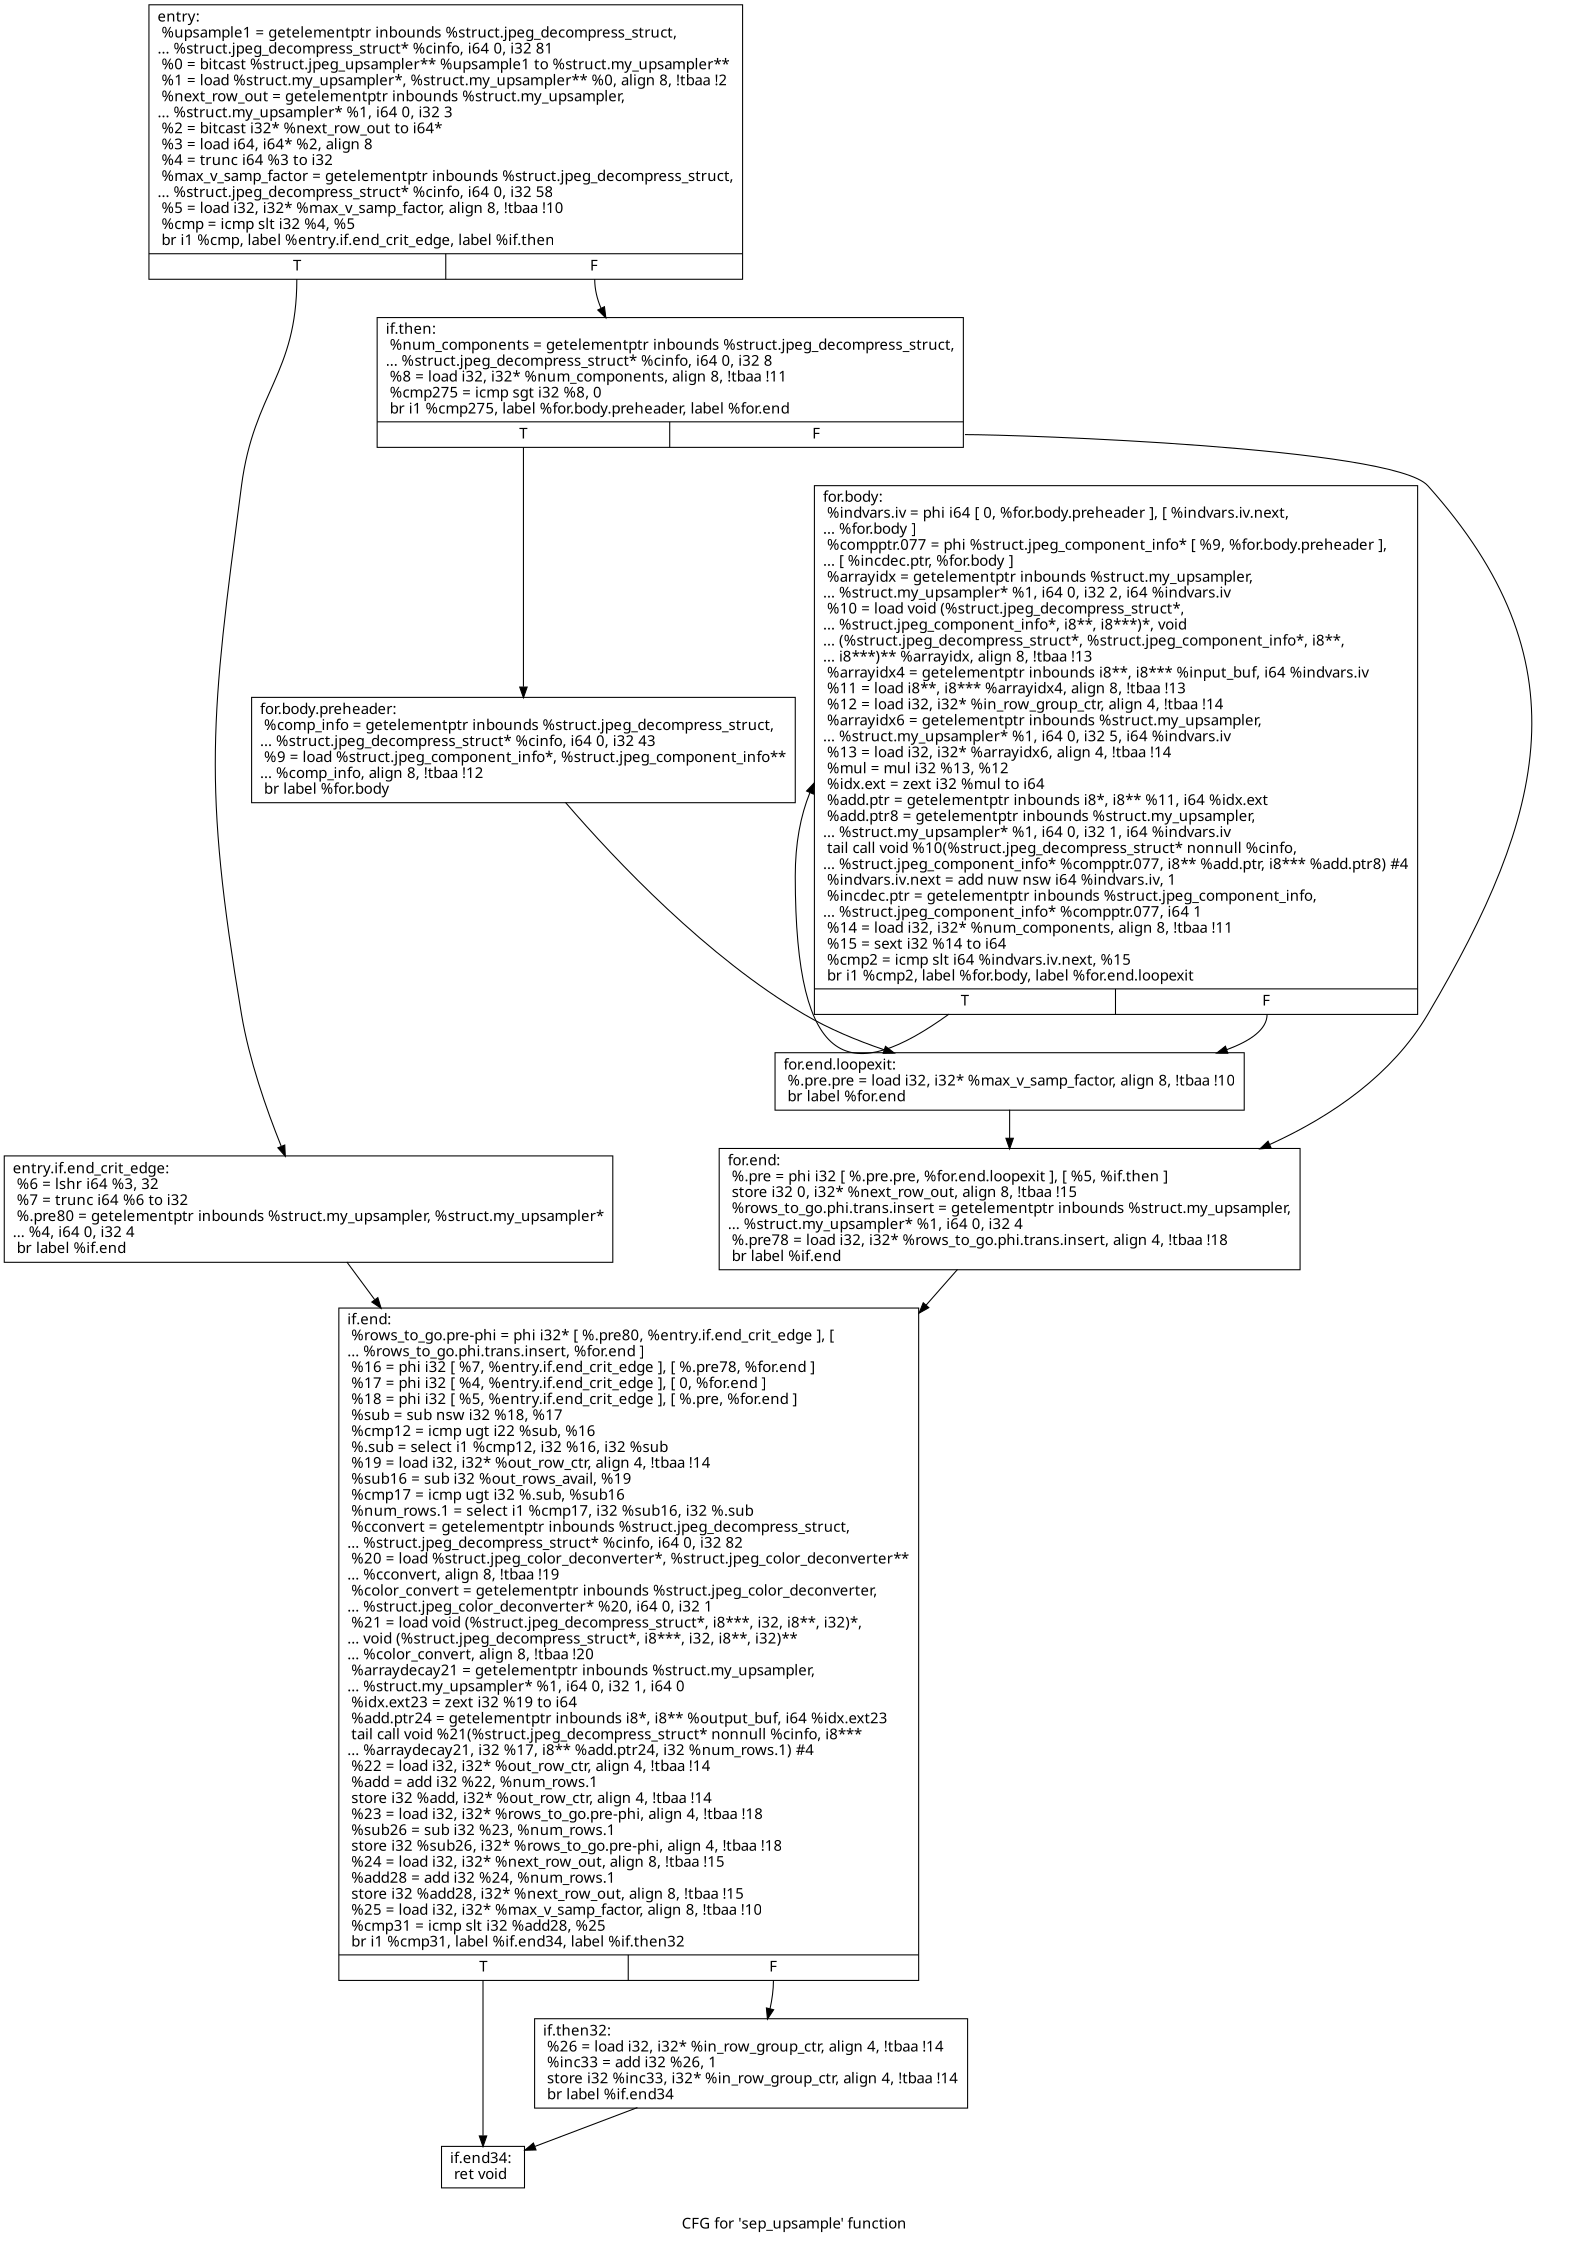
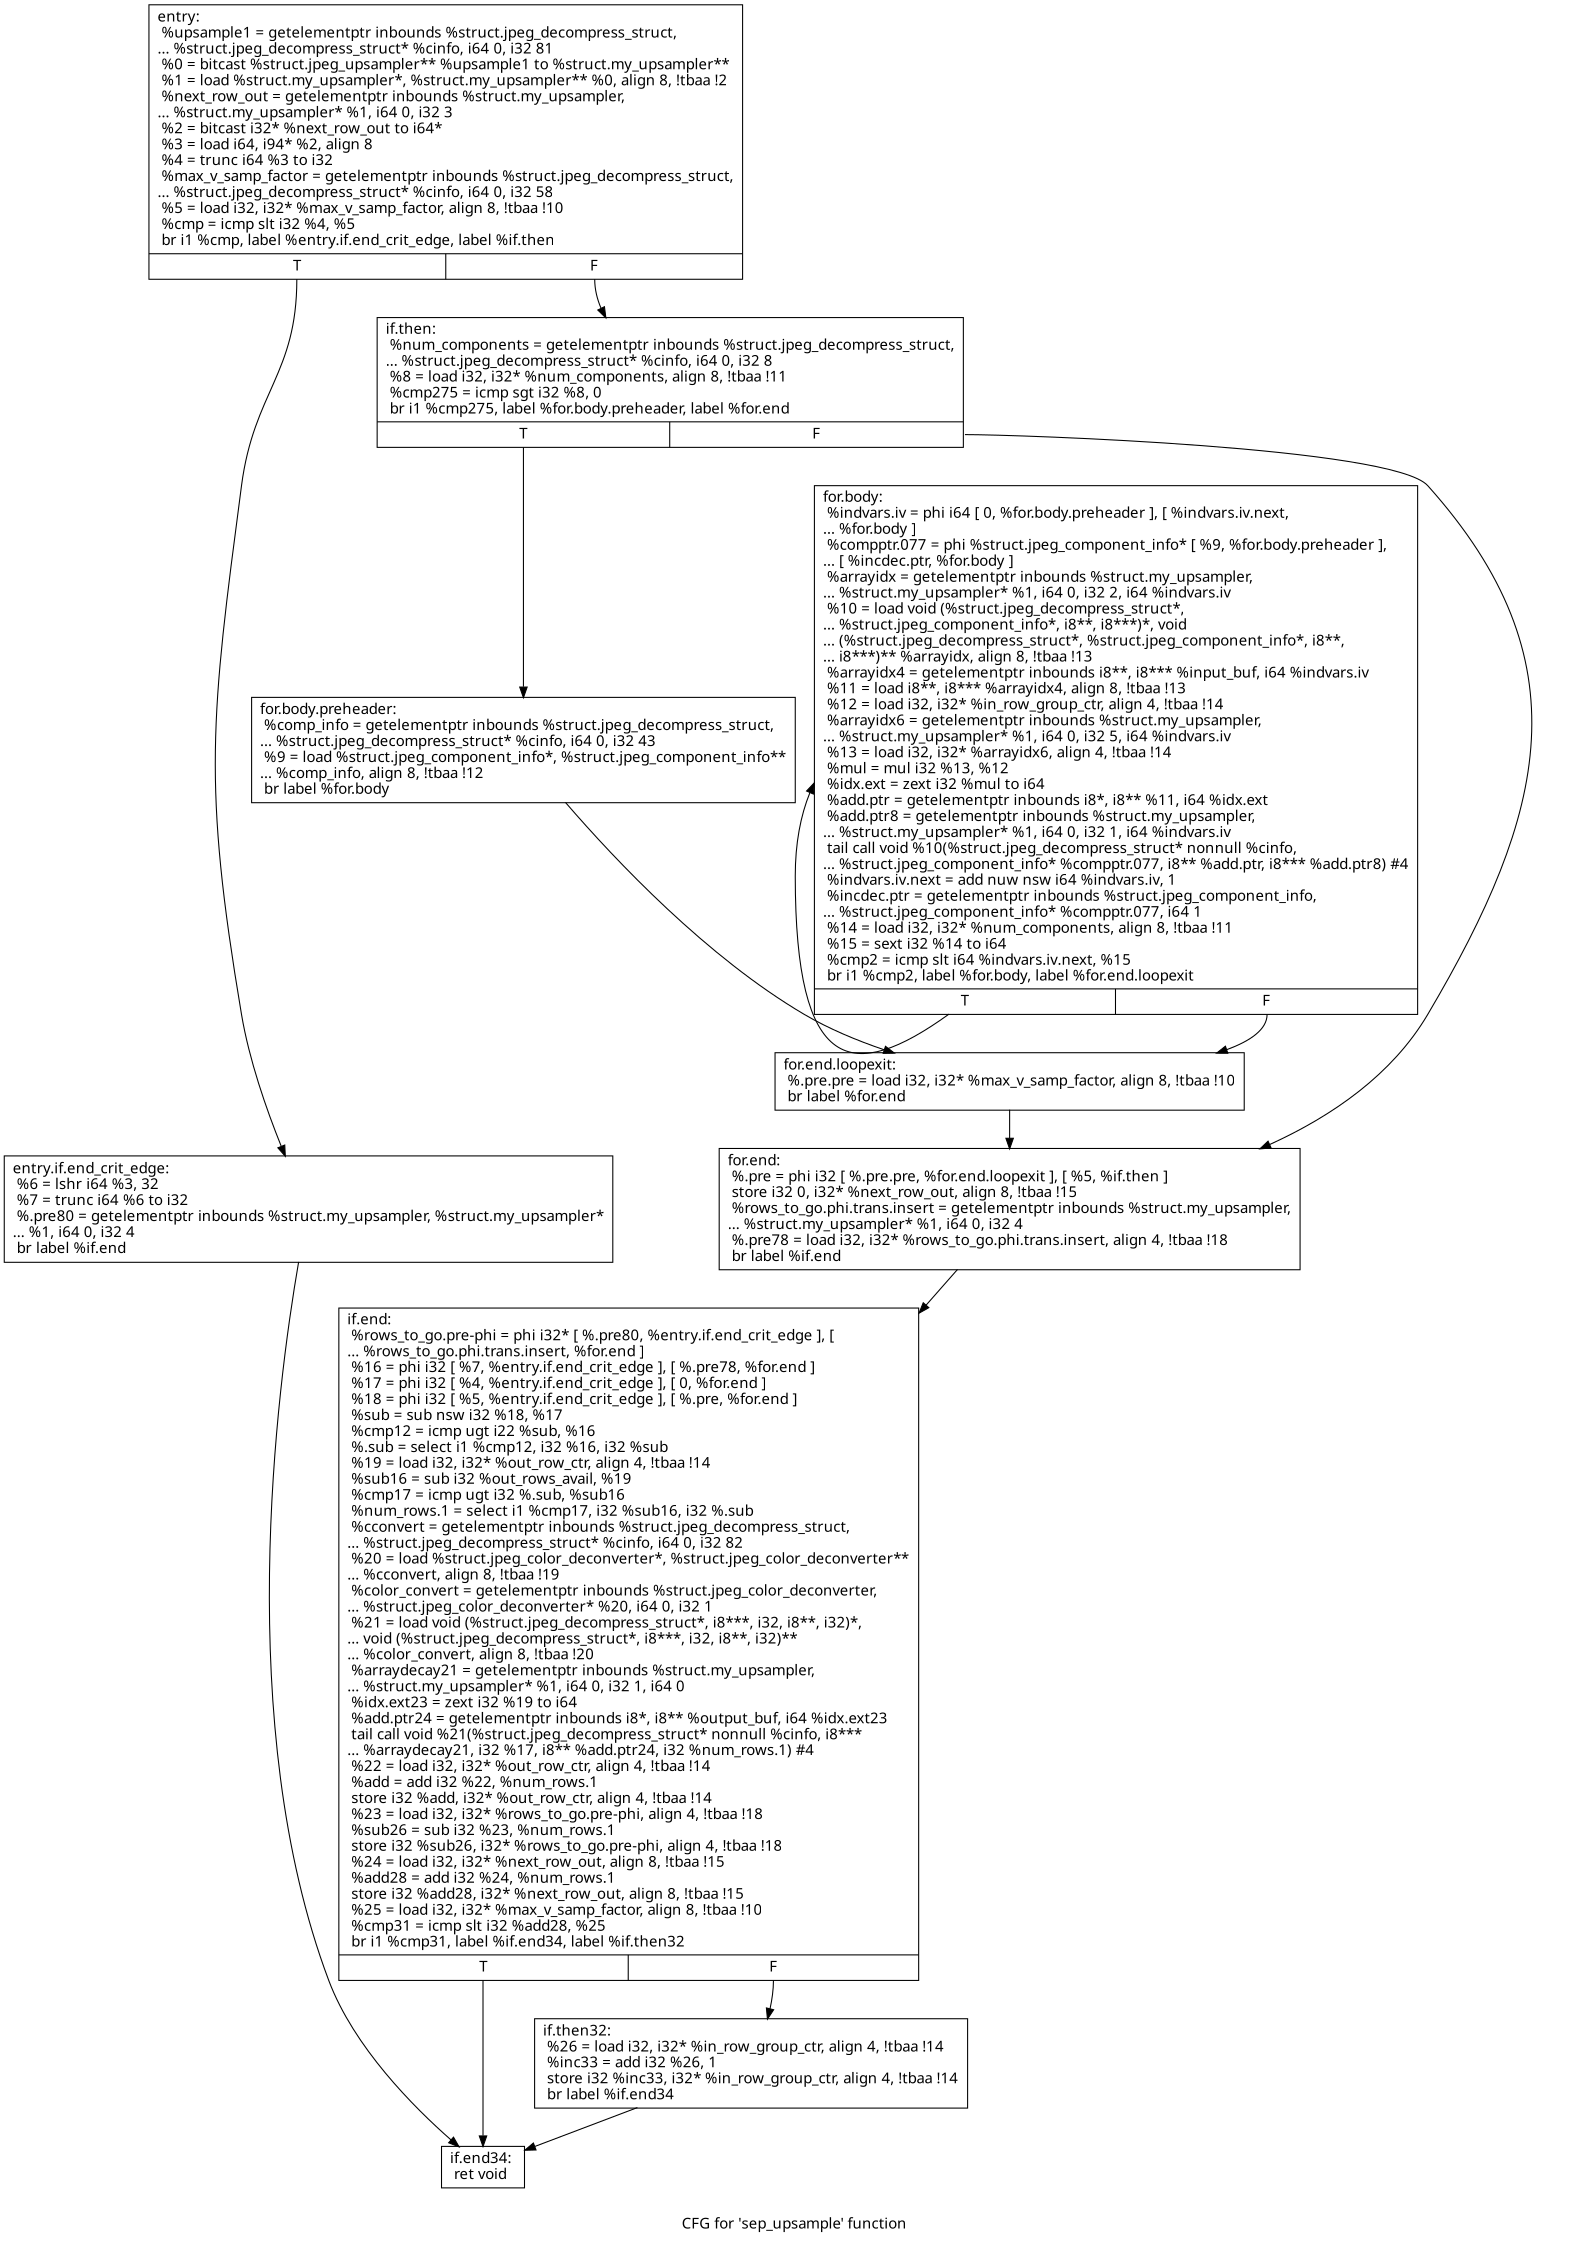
  digraph {
    fontname="Noto Sans"
    label="CFG for 'sep_upsample' function"
    node [fontname="Noto Sans" shape=record]
    edge [fontname="Noto Sans"]
-   n1 [label="{entry:\l  %upsample1 = getelementptr inbounds %struct.jpeg_decompress_struct,\l... %struct.jpeg_decompress_struct* %cinfo, i64 0, i32 81\l  %0 = bitcast %struct.jpeg_upsampler** %upsample1 to %struct.my_upsampler**\l  %1 = load %struct.my_upsampler*, %struct.my_upsampler** %0, align 8, !tbaa !2\l  %next_row_out = getelementptr inbounds %struct.my_upsampler,\l... %struct.my_upsampler* %1, i64 0, i32 3\l  %2 = bitcast i32* %next_row_out to i64*\l  %3 = load i64, i64* %2, align 8\l  %4 = trunc i64 %3 to i32\l  %max_v_samp_factor = getelementptr inbounds %struct.jpeg_decompress_struct,\l... %struct.jpeg_decompress_struct* %cinfo, i64 0, i32 58\l  %5 = load i32, i32* %max_v_samp_factor, align 8, !tbaa !10\l  %cmp = icmp slt i32 %4, %5\l  br i1 %cmp, label %entry.if.end_crit_edge, label %if.then\l|{<s0>T|<s1>F}}"]
-   n2 [label="{entry.if.end_crit_edge:                           \l  %6 = lshr i64 %3, 32\l  %7 = trunc i64 %6 to i32\l  %.pre80 = getelementptr inbounds %struct.my_upsampler, %struct.my_upsampler*\l... %4, i64 0, i32 4\l  br label %if.end\l}"]
+   n1 [label="{entry:\l  %upsample1 = getelementptr inbounds %struct.jpeg_decompress_struct,\l... %struct.jpeg_decompress_struct* %cinfo, i64 0, i32 81\l  %0 = bitcast %struct.jpeg_upsampler** %upsample1 to %struct.my_upsampler**\l  %1 = load %struct.my_upsampler*, %struct.my_upsampler** %0, align 8, !tbaa !2\l  %next_row_out = getelementptr inbounds %struct.my_upsampler,\l... %struct.my_upsampler* %1, i64 0, i32 3\l  %2 = bitcast i32* %next_row_out to i64*\l  %3 = load i64, i94* %2, align 8\l  %4 = trunc i64 %3 to i32\l  %max_v_samp_factor = getelementptr inbounds %struct.jpeg_decompress_struct,\l... %struct.jpeg_decompress_struct* %cinfo, i64 0, i32 58\l  %5 = load i32, i32* %max_v_samp_factor, align 8, !tbaa !10\l  %cmp = icmp slt i32 %4, %5\l  br i1 %cmp, label %entry.if.end_crit_edge, label %if.then\l|{<s0>T|<s1>F}}"]
+   n2 [label="{entry.if.end_crit_edge:                           \l  %6 = lshr i64 %3, 32\l  %7 = trunc i64 %6 to i32\l  %.pre80 = getelementptr inbounds %struct.my_upsampler, %struct.my_upsampler*\l... %1, i64 0, i32 4\l  br label %if.end\l}"]
    n3 [label="{if.then:                                          \l  %num_components = getelementptr inbounds %struct.jpeg_decompress_struct,\l... %struct.jpeg_decompress_struct* %cinfo, i64 0, i32 8\l  %8 = load i32, i32* %num_components, align 8, !tbaa !11\l  %cmp275 = icmp sgt i32 %8, 0\l  br i1 %cmp275, label %for.body.preheader, label %for.end\l|{<s0>T|<s1>F}}"]
    n4 [label="{if.end:                                           \l  %rows_to_go.pre-phi = phi i32* [ %.pre80, %entry.if.end_crit_edge ], [\l... %rows_to_go.phi.trans.insert, %for.end ]\l  %16 = phi i32 [ %7, %entry.if.end_crit_edge ], [ %.pre78, %for.end ]\l  %17 = phi i32 [ %4, %entry.if.end_crit_edge ], [ 0, %for.end ]\l  %18 = phi i32 [ %5, %entry.if.end_crit_edge ], [ %.pre, %for.end ]\l  %sub = sub nsw i32 %18, %17\l  %cmp12 = icmp ugt i22 %sub, %16\l  %.sub = select i1 %cmp12, i32 %16, i32 %sub\l  %19 = load i32, i32* %out_row_ctr, align 4, !tbaa !14\l  %sub16 = sub i32 %out_rows_avail, %19\l  %cmp17 = icmp ugt i32 %.sub, %sub16\l  %num_rows.1 = select i1 %cmp17, i32 %sub16, i32 %.sub\l  %cconvert = getelementptr inbounds %struct.jpeg_decompress_struct,\l... %struct.jpeg_decompress_struct* %cinfo, i64 0, i32 82\l  %20 = load %struct.jpeg_color_deconverter*, %struct.jpeg_color_deconverter**\l... %cconvert, align 8, !tbaa !19\l  %color_convert = getelementptr inbounds %struct.jpeg_color_deconverter,\l... %struct.jpeg_color_deconverter* %20, i64 0, i32 1\l  %21 = load void (%struct.jpeg_decompress_struct*, i8***, i32, i8**, i32)*,\l... void (%struct.jpeg_decompress_struct*, i8***, i32, i8**, i32)**\l... %color_convert, align 8, !tbaa !20\l  %arraydecay21 = getelementptr inbounds %struct.my_upsampler,\l... %struct.my_upsampler* %1, i64 0, i32 1, i64 0\l  %idx.ext23 = zext i32 %19 to i64\l  %add.ptr24 = getelementptr inbounds i8*, i8** %output_buf, i64 %idx.ext23\l  tail call void %21(%struct.jpeg_decompress_struct* nonnull %cinfo, i8***\l... %arraydecay21, i32 %17, i8** %add.ptr24, i32 %num_rows.1) #4\l  %22 = load i32, i32* %out_row_ctr, align 4, !tbaa !14\l  %add = add i32 %22, %num_rows.1\l  store i32 %add, i32* %out_row_ctr, align 4, !tbaa !14\l  %23 = load i32, i32* %rows_to_go.pre-phi, align 4, !tbaa !18\l  %sub26 = sub i32 %23, %num_rows.1\l  store i32 %sub26, i32* %rows_to_go.pre-phi, align 4, !tbaa !18\l  %24 = load i32, i32* %next_row_out, align 8, !tbaa !15\l  %add28 = add i32 %24, %num_rows.1\l  store i32 %add28, i32* %next_row_out, align 8, !tbaa !15\l  %25 = load i32, i32* %max_v_samp_factor, align 8, !tbaa !10\l  %cmp31 = icmp slt i32 %add28, %25\l  br i1 %cmp31, label %if.end34, label %if.then32\l|{<s0>T|<s1>F}}"]
    n5 [label="{for.body.preheader:                               \l  %comp_info = getelementptr inbounds %struct.jpeg_decompress_struct,\l... %struct.jpeg_decompress_struct* %cinfo, i64 0, i32 43\l  %9 = load %struct.jpeg_component_info*, %struct.jpeg_component_info**\l... %comp_info, align 8, !tbaa !12\l  br label %for.body\l}"]
    n6 [label="{for.end:                                          \l  %.pre = phi i32 [ %.pre.pre, %for.end.loopexit ], [ %5, %if.then ]\l  store i32 0, i32* %next_row_out, align 8, !tbaa !15\l  %rows_to_go.phi.trans.insert = getelementptr inbounds %struct.my_upsampler,\l... %struct.my_upsampler* %1, i64 0, i32 4\l  %.pre78 = load i32, i32* %rows_to_go.phi.trans.insert, align 4, !tbaa !18\l  br label %if.end\l}"]
    n7 [label="{if.end34:                                         \l  ret void\l}"]
    n8 [label="{if.then32:                                        \l  %26 = load i32, i32* %in_row_group_ctr, align 4, !tbaa !14\l  %inc33 = add i32 %26, 1\l  store i32 %inc33, i32* %in_row_group_ctr, align 4, !tbaa !14\l  br label %if.end34\l}"]
    n9 [label="{for.end.loopexit:                                 \l  %.pre.pre = load i32, i32* %max_v_samp_factor, align 8, !tbaa !10\l  br label %for.end\l}"]
    n10 [label="{for.body:                                         \l  %indvars.iv = phi i64 [ 0, %for.body.preheader ], [ %indvars.iv.next,\l... %for.body ]\l  %compptr.077 = phi %struct.jpeg_component_info* [ %9, %for.body.preheader ],\l... [ %incdec.ptr, %for.body ]\l  %arrayidx = getelementptr inbounds %struct.my_upsampler,\l... %struct.my_upsampler* %1, i64 0, i32 2, i64 %indvars.iv\l  %10 = load void (%struct.jpeg_decompress_struct*,\l... %struct.jpeg_component_info*, i8**, i8***)*, void\l... (%struct.jpeg_decompress_struct*, %struct.jpeg_component_info*, i8**,\l... i8***)** %arrayidx, align 8, !tbaa !13\l  %arrayidx4 = getelementptr inbounds i8**, i8*** %input_buf, i64 %indvars.iv\l  %11 = load i8**, i8*** %arrayidx4, align 8, !tbaa !13\l  %12 = load i32, i32* %in_row_group_ctr, align 4, !tbaa !14\l  %arrayidx6 = getelementptr inbounds %struct.my_upsampler,\l... %struct.my_upsampler* %1, i64 0, i32 5, i64 %indvars.iv\l  %13 = load i32, i32* %arrayidx6, align 4, !tbaa !14\l  %mul = mul i32 %13, %12\l  %idx.ext = zext i32 %mul to i64\l  %add.ptr = getelementptr inbounds i8*, i8** %11, i64 %idx.ext\l  %add.ptr8 = getelementptr inbounds %struct.my_upsampler,\l... %struct.my_upsampler* %1, i64 0, i32 1, i64 %indvars.iv\l  tail call void %10(%struct.jpeg_decompress_struct* nonnull %cinfo,\l... %struct.jpeg_component_info* %compptr.077, i8** %add.ptr, i8*** %add.ptr8) #4\l  %indvars.iv.next = add nuw nsw i64 %indvars.iv, 1\l  %incdec.ptr = getelementptr inbounds %struct.jpeg_component_info,\l... %struct.jpeg_component_info* %compptr.077, i64 1\l  %14 = load i32, i32* %num_components, align 8, !tbaa !11\l  %15 = sext i32 %14 to i64\l  %cmp2 = icmp slt i64 %indvars.iv.next, %15\l  br i1 %cmp2, label %for.body, label %for.end.loopexit\l|{<s0>T|<s1>F}}"]
    n1 -> n2 [tailport=s0]
    n1 -> n3 [tailport=s1]
-   n2 -> n4
+   n2 -> n7
    n3 -> n5 [tailport=s0]
    n3 -> n6 [tailport=s1]
    n4 -> n7 [tailport=s0]
    n4 -> n8 [tailport=s1]
    n5 -> n9
    n6 -> n4
    n8 -> n7
    n9 -> n6
    n10 -> n9 [tailport=s1]
    n10 -> n10 [tailport=s0]
  }
